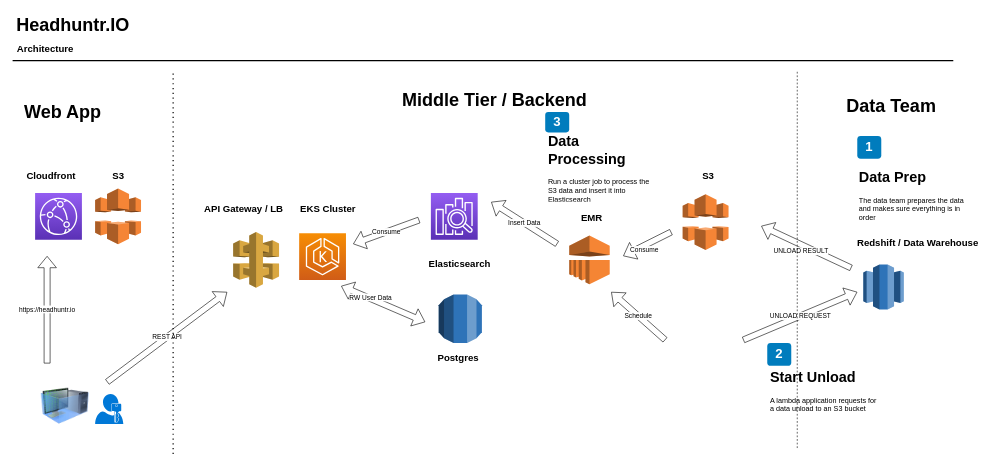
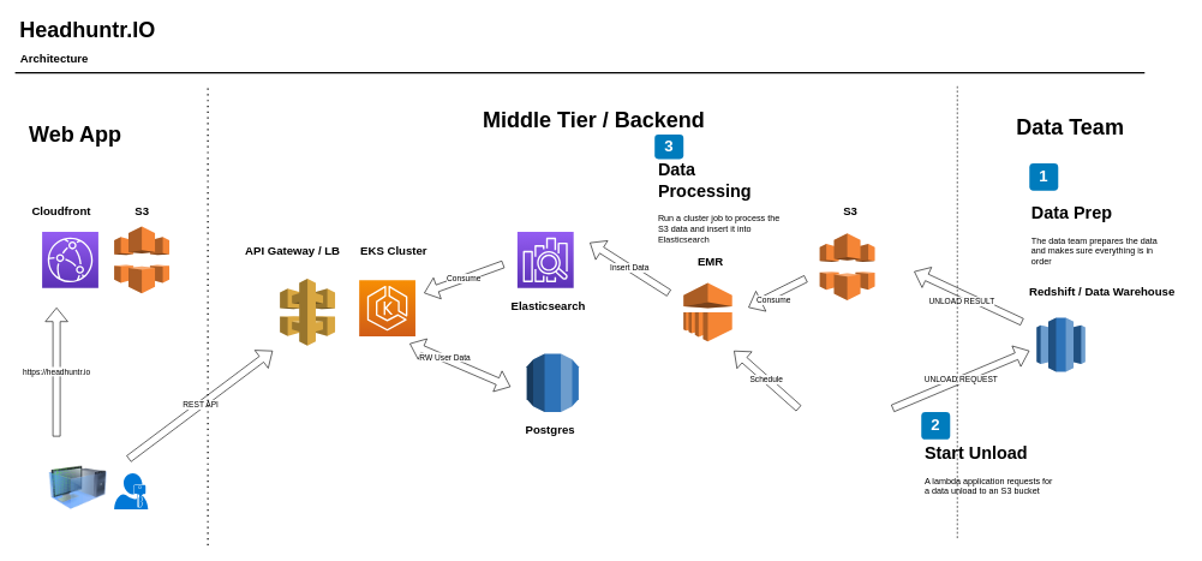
  <mxCell id="0" />
  <mxCell id="1" parent="0" />
  <mxCell id="2" value="Headhuntr.IO" style="text;html=1;resizable=0;points=[];autosize=1;align=left;verticalAlign=top;spacingTop=-4;fontSize=30;fontStyle=1" parent="1" vertex="1"><mxGeometry x="24.5" y="20.5" width="200" height="40" as="geometry" /></mxCell>
  <mxCell id="3" value="" style="line;strokeWidth=2;html=1;fontSize=14;" parent="1" vertex="1"><mxGeometry x="20.5" y="95.5" width="1567.5" height="10" as="geometry" /></mxCell>
  <mxCell id="4" value="2" style="rounded=1;whiteSpace=wrap;html=1;fillColor=#007CBD;strokeColor=none;fontColor=#FFFFFF;fontStyle=1;fontSize=22;labelBackgroundColor=none;" parent="1" vertex="1"><mxGeometry x="1278" y="571" width="40" height="38" as="geometry" /></mxCell>
  <mxCell id="5" value="" style="outlineConnect=0;fontColor=#232F3E;gradientColor=#945DF2;gradientDirection=north;fillColor=#5A30B5;strokeColor=#ffffff;dashed=0;verticalLabelPosition=bottom;verticalAlign=top;align=center;html=1;fontSize=12;fontStyle=0;aspect=fixed;shape=mxgraph.aws4.resourceIcon;resIcon=mxgraph.aws4.cloudfront;" vertex="1" parent="1"><mxGeometry x="58" y="321" width="78" height="78" as="geometry" /></mxCell>
  <mxCell id="6" value="Web App" style="text;html=1;resizable=0;points=[];autosize=1;align=left;verticalAlign=top;spacingTop=-4;fontSize=30;fontStyle=1" vertex="1" parent="1"><mxGeometry x="38" y="166" width="140" height="40" as="geometry" /></mxCell>
  <mxCell id="7" value="" style="outlineConnect=0;dashed=0;verticalLabelPosition=bottom;verticalAlign=top;align=center;html=1;shape=mxgraph.aws3.cloudfront;fillColor=#F58536;gradientColor=none;" vertex="1" parent="1"><mxGeometry x="158" y="313.5" width="76.5" height="93" as="geometry" /></mxCell>
  <mxCell id="8" value="Middle Tier / Backend" style="text;html=1;resizable=0;points=[];autosize=1;align=left;verticalAlign=top;spacingTop=-4;fontSize=30;fontStyle=1" vertex="1" parent="1"><mxGeometry x="668" y="146" width="320" height="40" as="geometry" /></mxCell>
  <mxCell id="9" value="" style="outlineConnect=0;fontColor=#232F3E;gradientColor=#945DF2;gradientDirection=north;fillColor=#5A30B5;strokeColor=#ffffff;dashed=0;verticalLabelPosition=bottom;verticalAlign=top;align=center;html=1;fontSize=12;fontStyle=0;aspect=fixed;shape=mxgraph.aws4.resourceIcon;resIcon=mxgraph.aws4.elasticsearch_service;" vertex="1" parent="1"><mxGeometry x="717.5" y="321" width="78" height="78" as="geometry" /></mxCell>
  <mxCell id="10" value="" style="outlineConnect=0;dashed=0;verticalLabelPosition=bottom;verticalAlign=top;align=center;html=1;shape=mxgraph.aws3.rds;fillColor=#2E73B8;gradientColor=none;" vertex="1" parent="1"><mxGeometry x="730.5" y="490" width="72" height="81" as="geometry" /></mxCell>
  <mxCell id="11" value="Postgres" style="text;html=1;resizable=0;points=[];autosize=1;align=left;verticalAlign=top;spacingTop=-4;fontSize=16;fontStyle=1" vertex="1" parent="1"><mxGeometry x="726.5" y="583" width="80" height="20" as="geometry" /></mxCell>
- <mxCell id="12" value="Elasticsearch" style="text;html=1;resizable=0;points=[];autosize=1;align=left;verticalAlign=top;spacingTop=-4;fontSize=16;fontStyle=1" vertex="1" parent="1"><mxGeometry x="711.5" y="426" width="120" height="20" as="geometry" /></mxCell>
+ <mxCell id="12" value="Elasticsearch" style="text;html=1;resizable=0;points=[];autosize=1;align=left;verticalAlign=top;spacingTop=-4;fontSize=16;fontStyle=1" vertex="1" parent="1"><mxGeometry x="706.5" y="411" width="120" height="20" as="geometry" /></mxCell>
  <mxCell id="13" value="" style="outlineConnect=0;fontColor=#232F3E;gradientColor=#F78E04;gradientDirection=north;fillColor=#D05C17;strokeColor=#ffffff;dashed=0;verticalLabelPosition=bottom;verticalAlign=top;align=center;html=1;fontSize=12;fontStyle=0;aspect=fixed;shape=mxgraph.aws4.resourceIcon;resIcon=mxgraph.aws4.eks;" vertex="1" parent="1"><mxGeometry x="498" y="388" width="78" height="78" as="geometry" /></mxCell>
  <mxCell id="14" value="EKS Cluster&amp;nbsp;" style="text;html=1;resizable=0;points=[];autosize=1;align=left;verticalAlign=top;spacingTop=-4;fontSize=16;fontStyle=1" vertex="1" parent="1"><mxGeometry x="498" y="336" width="110" height="20" as="geometry" /></mxCell>
  <mxCell id="15" value="Architecture" style="text;html=1;resizable=0;points=[];autosize=1;align=left;verticalAlign=top;spacingTop=-4;fontSize=16;fontStyle=1" vertex="1" parent="1"><mxGeometry x="26" y="67.5" width="110" height="20" as="geometry" /></mxCell>
  <mxCell id="16" value="Cloudfront" style="text;html=1;resizable=0;points=[];autosize=1;align=left;verticalAlign=top;spacingTop=-4;fontSize=16;fontStyle=1" vertex="1" parent="1"><mxGeometry x="42" y="280" width="100" height="20" as="geometry" /></mxCell>
  <mxCell id="17" value="S3" style="text;html=1;resizable=0;points=[];autosize=1;align=left;verticalAlign=top;spacingTop=-4;fontSize=16;fontStyle=1" vertex="1" parent="1"><mxGeometry x="184.5" y="280" width="40" height="20" as="geometry" /></mxCell>
  <mxCell id="18" value="" style="outlineConnect=0;dashed=0;verticalLabelPosition=bottom;verticalAlign=top;align=center;html=1;shape=mxgraph.aws3.api_gateway;fillColor=#D9A741;gradientColor=none;" vertex="1" parent="1"><mxGeometry x="388" y="386" width="76.5" height="93" as="geometry" /></mxCell>
  <mxCell id="19" value="REST API" style="shape=flexArrow;endArrow=classic;html=1;" edge="1" parent="1"><mxGeometry width="50" height="50" relative="1" as="geometry"><mxPoint x="178" y="636" as="sourcePoint" /><mxPoint x="378" y="486" as="targetPoint" /></mxGeometry></mxCell>
  <mxCell id="20" value="" style="outlineConnect=0;dashed=0;verticalLabelPosition=bottom;verticalAlign=top;align=center;html=1;shape=mxgraph.aws3.cloudfront;fillColor=#F58536;gradientColor=none;" vertex="1" parent="1"><mxGeometry x="1137" y="323" width="76.5" height="93" as="geometry" /></mxCell>
  <mxCell id="21" value="API Gateway / LB" style="text;html=1;resizable=0;points=[];autosize=1;align=left;verticalAlign=top;spacingTop=-4;fontSize=16;fontStyle=1" vertex="1" parent="1"><mxGeometry x="338" y="336" width="150" height="20" as="geometry" /></mxCell>
  <mxCell id="22" value="" style="image;html=1;image=img/lib/clip_art/computers/Virtual_Machine_128x128.png" vertex="1" parent="1"><mxGeometry x="68" y="636" width="80" height="80" as="geometry" /></mxCell>
  <mxCell id="23" value="https://headhuntr.io" style="shape=flexArrow;endArrow=classic;html=1;" edge="1" parent="1"><mxGeometry width="50" height="50" relative="1" as="geometry"><mxPoint x="78" y="605" as="sourcePoint" /><mxPoint x="78" y="426" as="targetPoint" /></mxGeometry></mxCell>
  <mxCell id="24" value="" style="aspect=fixed;pointerEvents=1;shadow=0;dashed=0;html=1;strokeColor=none;labelPosition=center;verticalLabelPosition=bottom;verticalAlign=top;align=center;shape=mxgraph.mscae.enterprise.user_permissions;fillColor=#0078D7;" vertex="1" parent="1"><mxGeometry x="158" y="656" width="47" height="50" as="geometry" /></mxCell>
  <mxCell id="25" value="" style="outlineConnect=0;dashed=0;verticalLabelPosition=bottom;verticalAlign=top;align=center;html=1;shape=mxgraph.aws3.emr;fillColor=#F58534;gradientColor=none;" vertex="1" parent="1"><mxGeometry x="948" y="392" width="67.5" height="81" as="geometry" /></mxCell>
  <mxCell id="26" value="EMR" style="text;html=1;resizable=0;points=[];autosize=1;align=left;verticalAlign=top;spacingTop=-4;fontSize=16;fontStyle=1" vertex="1" parent="1"><mxGeometry x="965.5" y="350" width="50" height="20" as="geometry" /></mxCell>
  <mxCell id="27" value="" style="outlineConnect=0;dashed=0;verticalLabelPosition=bottom;verticalAlign=top;align=center;html=1;shape=mxgraph.aws3.redshift;fillColor=#2E73B8;gradientColor=none;" vertex="1" parent="1"><mxGeometry x="1438" y="440" width="67.5" height="75" as="geometry" /></mxCell>
  <mxCell id="28" value="Redshift / Data Warehouse" style="text;html=1;resizable=0;points=[];autosize=1;align=left;verticalAlign=top;spacingTop=-4;fontSize=16;fontStyle=1" vertex="1" parent="1"><mxGeometry x="1425.5" y="391" width="220" height="20" as="geometry" /></mxCell>
  <mxCell id="29" value="Data Team" style="text;html=1;resizable=0;points=[];autosize=1;align=left;verticalAlign=top;spacingTop=-4;fontSize=30;fontStyle=1" vertex="1" parent="1"><mxGeometry x="1408" y="155" width="170" height="40" as="geometry" /></mxCell>
  <mxCell id="30" value="UNLOAD REQUEST" style="shape=flexArrow;endArrow=classic;html=1;" edge="1" parent="1"><mxGeometry width="50" height="50" relative="1" as="geometry"><mxPoint x="1238" y="566" as="sourcePoint" /><mxPoint x="1428" y="486" as="targetPoint" /></mxGeometry></mxCell>
  <mxCell id="31" value="" style="shape=flexArrow;endArrow=classic;html=1;" edge="1" parent="1"><mxGeometry width="50" height="50" relative="1" as="geometry"><mxPoint x="1418" y="446" as="sourcePoint" /><mxPoint x="1268" y="376" as="targetPoint" /></mxGeometry></mxCell>
  <mxCell id="32" value="UNLOAD RESULT" style="edgeLabel;html=1;align=center;verticalAlign=middle;resizable=0;points=[];" vertex="1" connectable="0" parent="31"><mxGeometry x="0.079" y="10" relative="1" as="geometry"><mxPoint as="offset" /></mxGeometry></mxCell>
  <mxCell id="33" value="" style="endArrow=none;dashed=1;html=1;" edge="1" parent="1"><mxGeometry width="50" height="50" relative="1" as="geometry"><mxPoint x="1328" y="746" as="sourcePoint" /><mxPoint x="1328" y="116" as="targetPoint" /></mxGeometry></mxCell>
  <mxCell id="34" value="" style="shape=flexArrow;endArrow=classic;html=1;" edge="1" parent="1"><mxGeometry width="50" height="50" relative="1" as="geometry"><mxPoint x="1118" y="386" as="sourcePoint" /><mxPoint x="1038" y="426" as="targetPoint" /></mxGeometry></mxCell>
  <mxCell id="35" value="Consume" style="edgeLabel;html=1;align=center;verticalAlign=middle;resizable=0;points=[];" vertex="1" connectable="0" parent="34"><mxGeometry x="0.22" y="6" relative="1" as="geometry"><mxPoint x="1" as="offset" /></mxGeometry></mxCell>
  <mxCell id="36" value="S3" style="text;html=1;resizable=0;points=[];autosize=1;align=left;verticalAlign=top;spacingTop=-4;fontSize=16;fontStyle=1" vertex="1" parent="1"><mxGeometry x="1168" y="280" width="40" height="20" as="geometry" /></mxCell>
  <mxCell id="37" value="Schedule" style="shape=flexArrow;endArrow=classic;html=1;" edge="1" parent="1"><mxGeometry width="50" height="50" relative="1" as="geometry"><mxPoint x="1108" y="566" as="sourcePoint" /><mxPoint x="1018" y="486" as="targetPoint" /></mxGeometry></mxCell>
  <mxCell id="38" value="Consume" style="shape=flexArrow;endArrow=classic;html=1;" edge="1" parent="1"><mxGeometry width="50" height="50" relative="1" as="geometry"><mxPoint x="698" y="366" as="sourcePoint" /><mxPoint x="588" y="406" as="targetPoint" /></mxGeometry></mxCell>
  <mxCell id="39" value="" style="shape=flexArrow;endArrow=classic;startArrow=classic;html=1;" edge="1" parent="1"><mxGeometry width="50" height="50" relative="1" as="geometry"><mxPoint x="568" y="476" as="sourcePoint" /><mxPoint x="708" y="536" as="targetPoint" /></mxGeometry></mxCell>
  <mxCell id="40" value="RW User Data" style="edgeLabel;html=1;align=center;verticalAlign=middle;resizable=0;points=[];" vertex="1" connectable="0" parent="39"><mxGeometry x="-0.322" y="1" relative="1" as="geometry"><mxPoint y="-1" as="offset" /></mxGeometry></mxCell>
  <mxCell id="41" value="" style="endArrow=none;dashed=1;html=1;dashPattern=1 3;strokeWidth=2;" edge="1" parent="1"><mxGeometry width="50" height="50" relative="1" as="geometry"><mxPoint x="288" y="756" as="sourcePoint" /><mxPoint x="288" y="116" as="targetPoint" /></mxGeometry></mxCell>
  <mxCell id="42" value="Insert Data" style="shape=flexArrow;endArrow=classic;html=1;" edge="1" parent="1"><mxGeometry width="50" height="50" relative="1" as="geometry"><mxPoint x="928" y="406" as="sourcePoint" /><mxPoint x="818" y="336" as="targetPoint" /></mxGeometry></mxCell>
  <mxCell id="43" value="1" style="rounded=1;whiteSpace=wrap;html=1;fillColor=#007CBD;strokeColor=none;fontColor=#FFFFFF;fontStyle=1;fontSize=22;labelBackgroundColor=none;" vertex="1" parent="1"><mxGeometry x="1428" y="226" width="40" height="38" as="geometry" /></mxCell>
  <mxCell id="44" value="3" style="rounded=1;whiteSpace=wrap;html=1;fillColor=#007CBD;strokeColor=none;fontColor=#FFFFFF;fontStyle=1;fontSize=22;labelBackgroundColor=none;" vertex="1" parent="1"><mxGeometry x="908" y="186" width="40" height="34" as="geometry" /></mxCell>
  <mxCell id="45" value="&lt;h1&gt;Data Prep&lt;/h1&gt;&lt;p&gt;The data team prepares the data and makes sure everything is in order&lt;/p&gt;" style="text;html=1;strokeColor=none;fillColor=none;spacing=5;spacingTop=-20;whiteSpace=wrap;overflow=hidden;rounded=0;" vertex="1" parent="1"><mxGeometry x="1425.5" y="275.5" width="190" height="120" as="geometry" /></mxCell>
  <mxCell id="46" value="&lt;h1&gt;Start Unload&lt;/h1&gt;&lt;p&gt;A lambda application requests for a data unload to an S3 bucket&lt;/p&gt;" style="text;html=1;strokeColor=none;fillColor=none;spacing=5;spacingTop=-20;whiteSpace=wrap;overflow=hidden;rounded=0;" vertex="1" parent="1"><mxGeometry x="1278" y="609" width="190" height="120" as="geometry" /></mxCell>
  <mxCell id="47" value="&lt;h1&gt;Data Processing&lt;/h1&gt;&lt;h1&gt;&lt;p style=&quot;font-size: 12px ; font-weight: normal&quot;&gt;Run a cluster job to process the S3 data and insert it into Elasticsearch&lt;/p&gt;&lt;/h1&gt;" style="text;html=1;strokeColor=none;fillColor=none;spacing=5;spacingTop=-20;whiteSpace=wrap;overflow=hidden;rounded=0;" vertex="1" parent="1"><mxGeometry x="908" y="216" width="190" height="120" as="geometry" /></mxCell>
